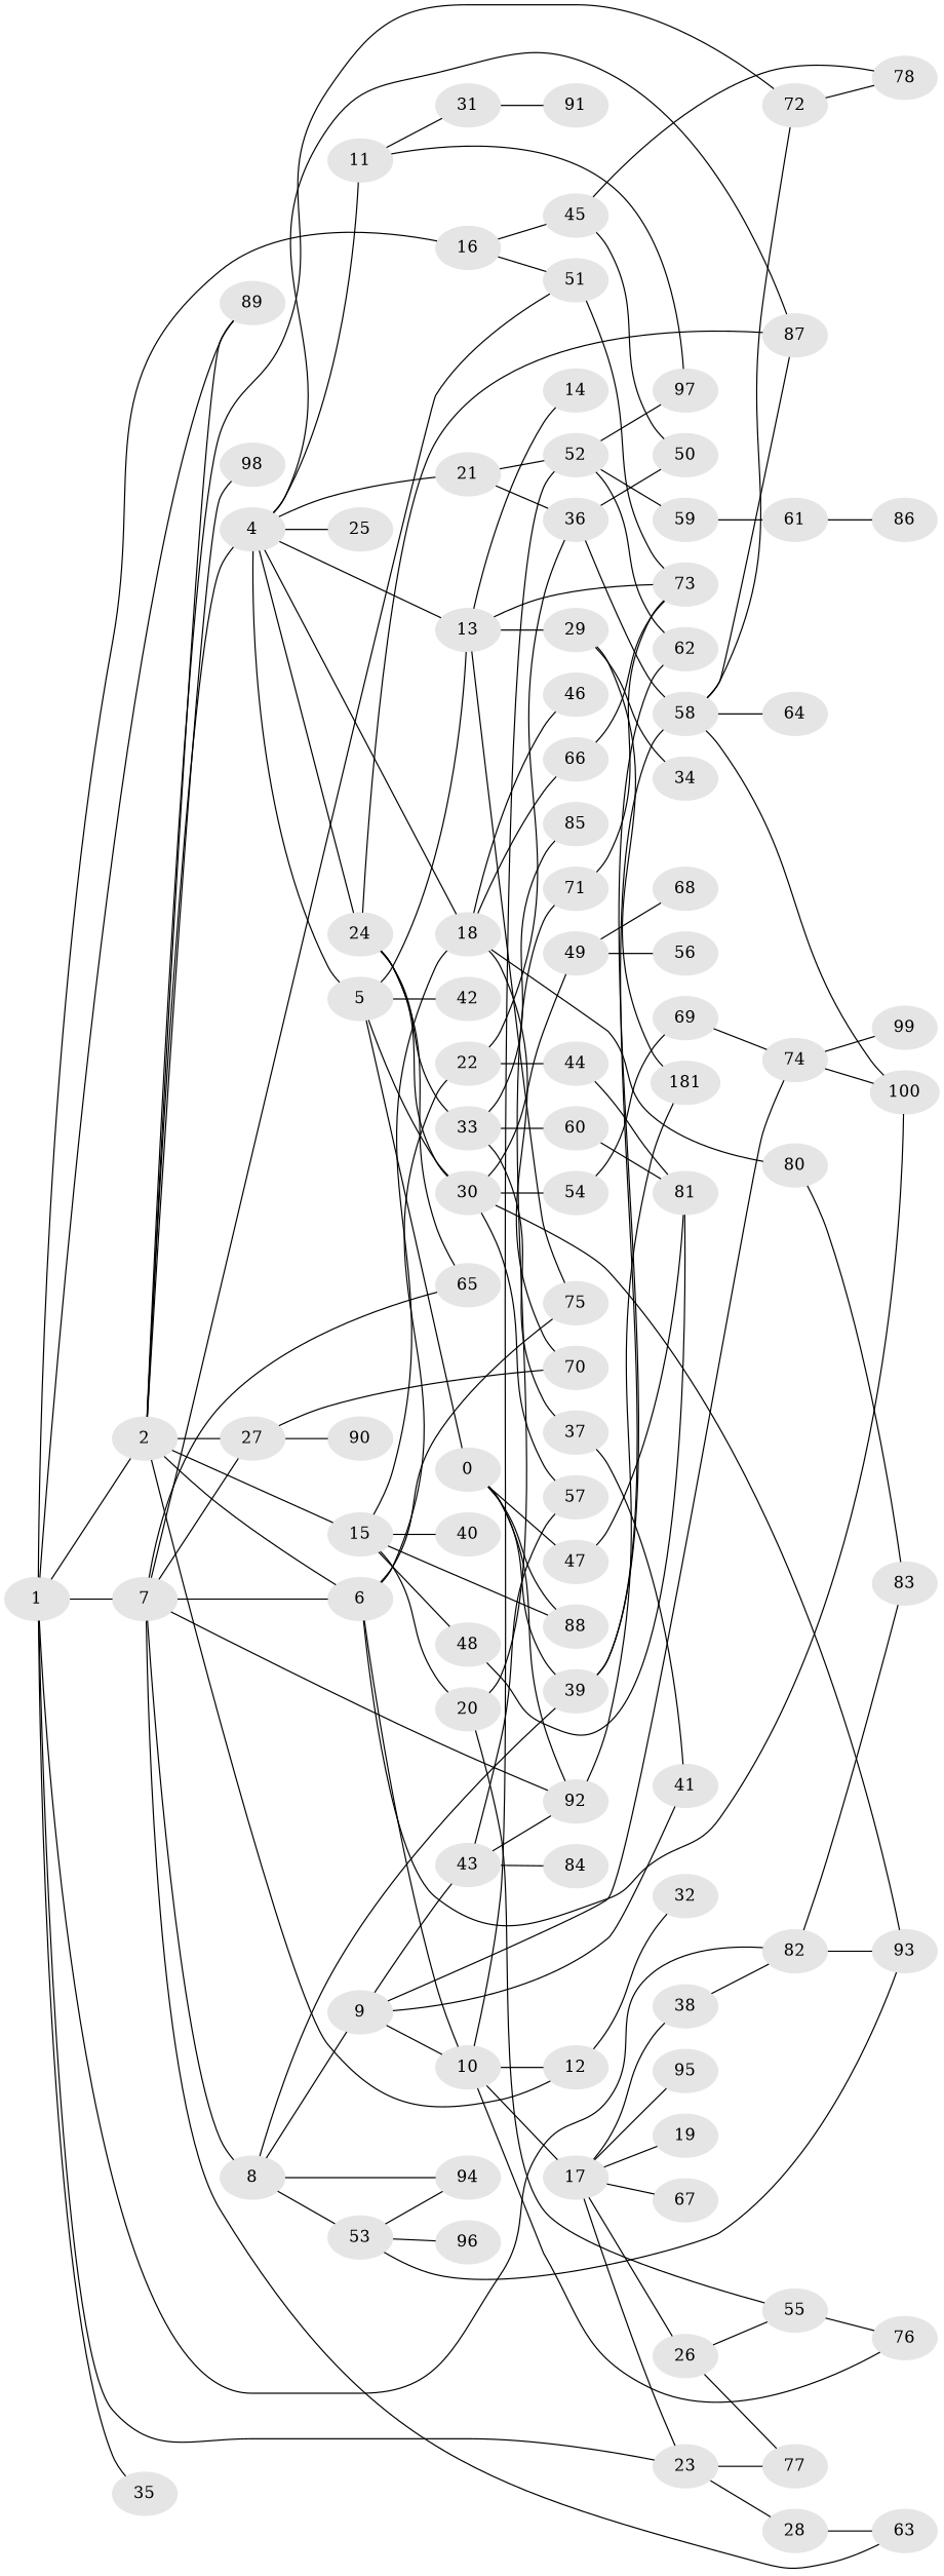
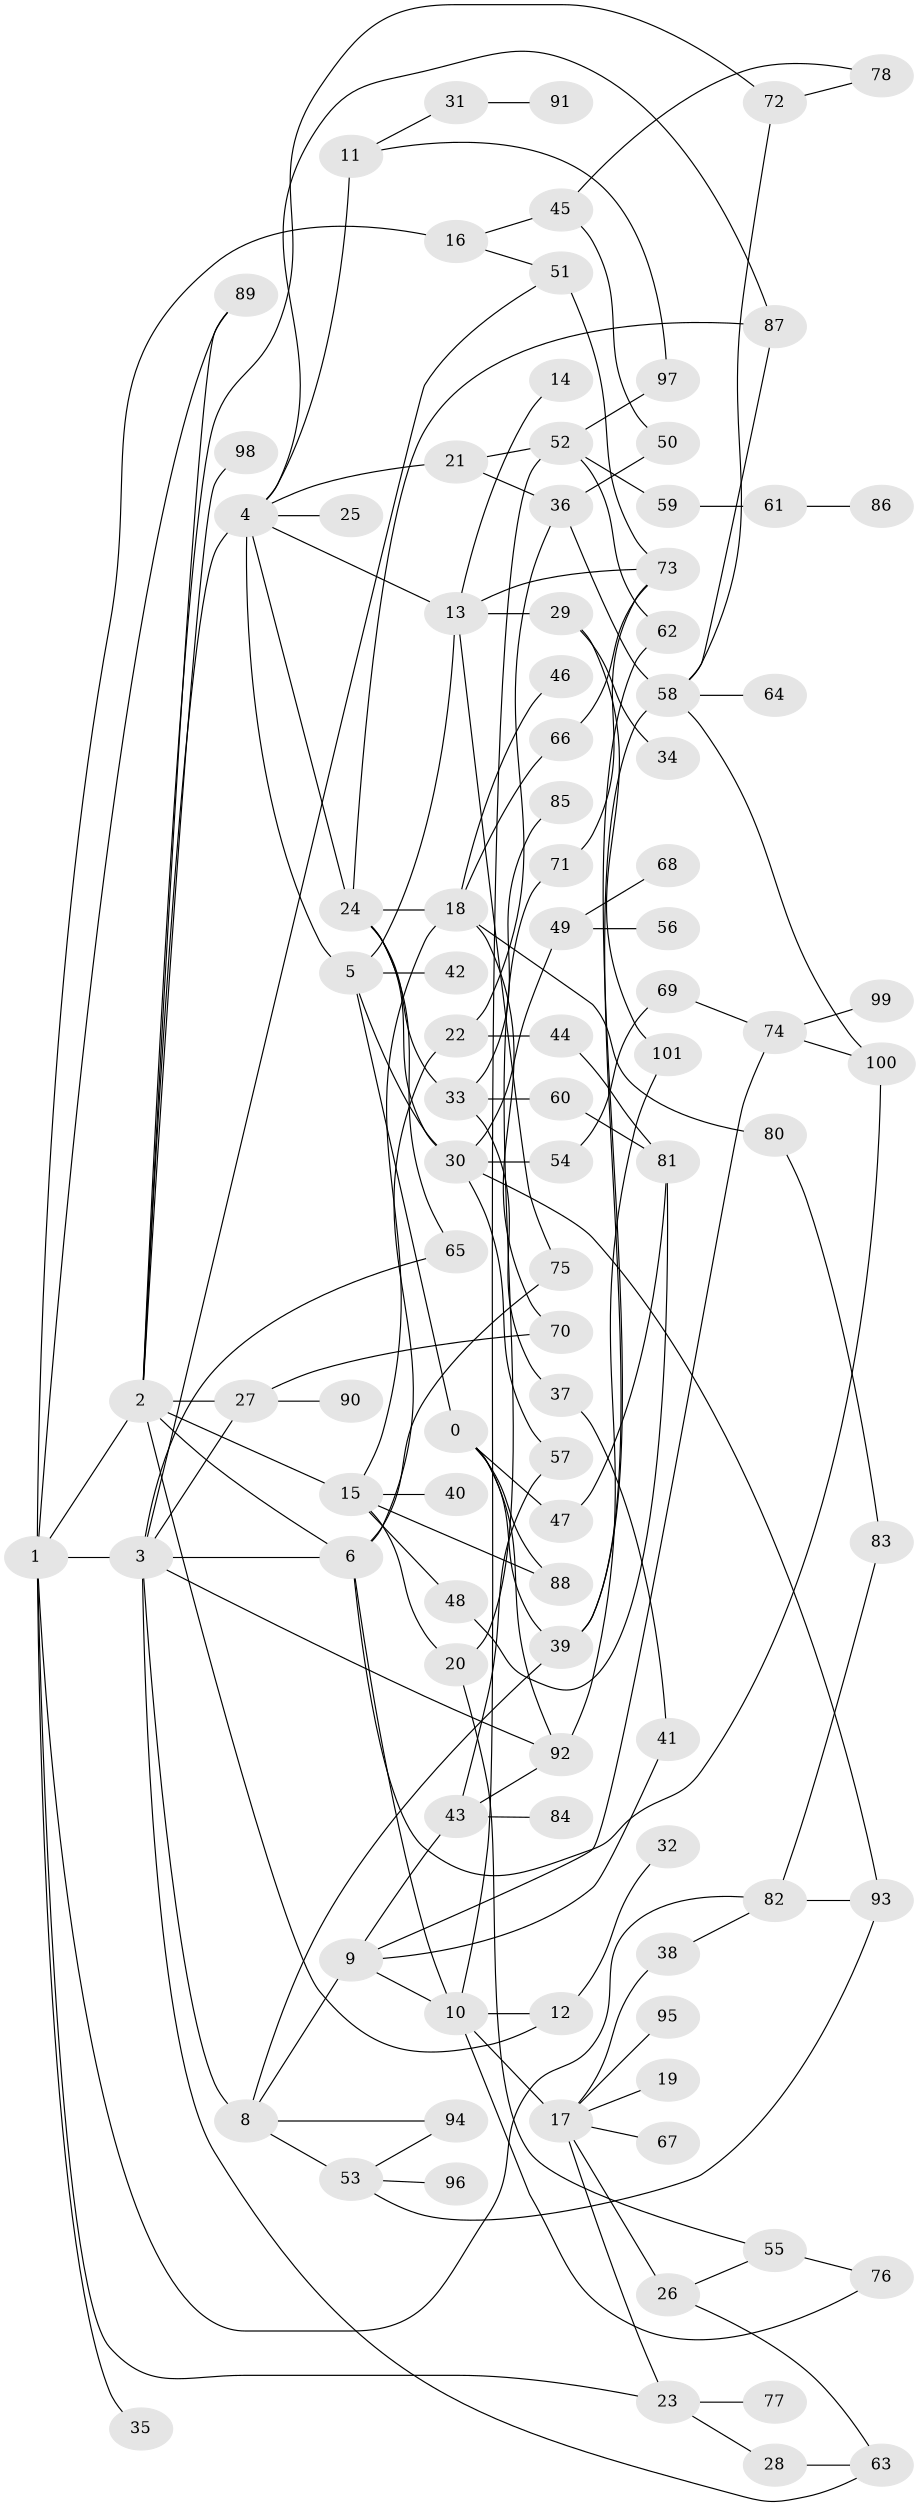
  graph {
    rankdir=LR
    node [color=gray90 style=filled]
    1
    2
-   3 [label=7]
+   3
    16
    23
    35
    82
    89
    4
    6
    12
    15
    27
    72
    98
    8
    51
    63
    65
    92
    45
    28
    77
    93
    83
    5
    11
    13
    18
    21
    24
    25
    87
    10
    22
    75
    100
    32
    88
    20
    40
    48
    70
    90
    78
    39
    9
    53
    94
    73
-   101 [label=181]
+   101
    n52 [label=0]
    30
    42
    31
    97
    14
    29
    46
    66
    80
    52
    36
    33
    47
    49
    54
    57
    17
    76
    44
    58
    62
    81
    41
    43
    74
    96
    84
    99
    19
    26
    38
    67
    95
    59
    91
    34
    55
    71
    50
    37
    60
    85
    56
    68
    69
    64
    61
    86
    1 -- 2
    1 -- 3
    1 -- 16
    1 -- 23
    1 -- 35
    1 -- 82
    1 -- 89
    2 -- 89
    2 -- 4
    2 -- 6
    2 -- 12
    2 -- 15
    2 -- 27
    2 -- 72
    2 -- 98
    3 -- 6
    3 -- 27
    3 -- 8
    3 -- 51
    3 -- 63
    3 -- 65
    3 -- 92
    16 -- 51
    16 -- 45
    23 -- 28
    23 -- 77
    82 -- 93
    82 -- 83
    4 -- 5
    4 -- 11
    4 -- 13
-   4 -- 18
+   24 -- 18
    4 -- 21
    4 -- 24
    4 -- 25
    4 -- 87
    6 -- 10
    6 -- 22
    6 -- 75
    6 -- 100
    12 -- 32
    15 -- 18
    15 -- 88
    15 -- 20
    15 -- 40
    15 -- 48
    27 -- 70
    27 -- 90
    72 -- 78
    8 -- 39
    8 -- 9
    8 -- 53
    8 -- 94
    51 -- 73
    92 -- 101
    45 -- 78
    45 -- 50
    28 -- 63
    5 -- 13
    5 -- n52
    5 -- 30
    5 -- 42
    11 -- 31
    11 -- 97
    13 -- 75
    13 -- 73
    13 -- 14
    13 -- 29
    18 -- 70
    18 -- 46
    18 -- 66
    18 -- 80
    21 -- 52
    21 -- 36
    24 -- 65
    24 -- 87
    24 -- 30
    24 -- 33
    10 -- 12
    10 -- 52
    10 -- 17
    10 -- 76
    22 -- 36
    22 -- 44
    20 -- 55
    20 -- 71
    48 -- 81
    39 -- 58
    39 -- 62
    9 -- 10
    9 -- 41
    9 -- 43
    9 -- 74
    53 -- 93
    53 -- 94
    53 -- 96
    n52 -- 92
    n52 -- 88
    n52 -- 39
    n52 -- 47
    30 -- 93
    30 -- 49
    30 -- 54
    30 -- 57
    31 -- 91
    29 -- 101
    29 -- 34
    66 -- 73
    80 -- 83
    52 -- 97
    52 -- 62
    52 -- 59
    36 -- 58
    36 -- 50
    33 -- 37
    33 -- 60
    33 -- 85
    47 -- 81
    49 -- 56
    49 -- 68
    54 -- 69
    17 -- 23
    17 -- 19
    17 -- 26
    17 -- 38
    17 -- 67
    17 -- 95
    44 -- 81
    58 -- 72
    58 -- 87
    58 -- 100
    58 -- 64
    43 -- 92
    43 -- 57
    43 -- 84
    74 -- 100
    74 -- 99
-   26 -- 77
+   26 -- 63
    26 -- 55
    38 -- 82
    59 -- 61
    55 -- 76
    71 -- 73
    37 -- 41
    60 -- 81
    69 -- 74
    61 -- 86
  }
